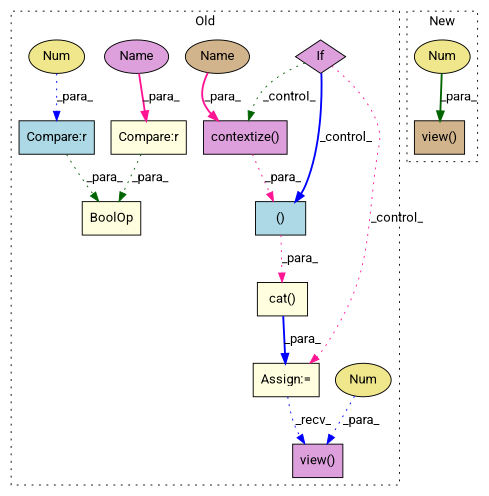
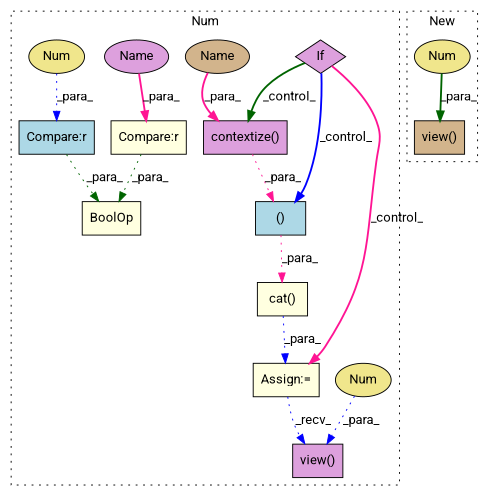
  digraph {
    fontname=Roboto
    node [a=75 fillcolor=plum fontname=Roboto l=3 s=13647 shape=box style=filled]
    edge [color=deeppink fontname=Roboto style=dotted]
    n1 [l="16,1" label="contextize()" s="13710,13747"]
    n2 [a=54 fillcolor=lightblue label="()" s=13803]
    n3 [fillcolor=lightyellow l="10,8" label="cat()" s="13786,13807"]
    n4 [a=68 fillcolor=lightyellow label="Assign:=" s=13783]
    n5 [a=96 l="3,14" label=If s="13644,13687" shape=diamond]
    n6 [a=40 fillcolor=lightblue l=17 label="Compare:r"]
    n7 [a=76 fillcolor=khaki l=1 label=Num s=13663 shape=ellipse]
    n8 [a=40 fillcolor=lightyellow l=18 label="Compare:r" s=13669]
    n9 [a=72 fillcolor=lightyellow l=40 label=BoolOp]
    n10 [l="23,1" label="view()" s="13929,13960"]
    n11 [a=76 fillcolor=khaki l=2 label=Num s=13958 shape=ellipse]
    n12 [a=87 fillcolor=tan l=6 label=Name s=13726 shape=ellipse]
    n13 [a=87 l=6 label=Name s=13669 shape=ellipse]
    n14 [fillcolor=tan l="24,1" label="view()" s="4851,4883"]
    n15 [a=76 fillcolor=khaki l=2 label=Num s=4881 shape=ellipse]
    subgraph cluster_1 {
-     label=Old
+     label=Num
      style=dotted
      n1
      n2
      n3
      n4
      n5
      n6
      n7
      n8
      n9
      n10
      n11
      n12
      n13
    }
    subgraph cluster_2 {
      label=New
      style=dotted
      n14
      n15
    }
    n1 -> n2 [label=_para_]
    n2 -> n3 [label=_para_]
-   n3 -> n4 [color=blue label=_para_ style=bold]
+   n3 -> n4 [color=blue label=_para_]
    n4 -> n10 [color=blue label=_recv_]
-   n5 -> n1 [color=darkgreen label=_control_]
+   n5 -> n1 [color=darkgreen label=_control_ style=bold]
    n5 -> n2 [color=blue label=_control_ style=bold]
-   n5 -> n4 [label=_control_]
+   n5 -> n4 [label=_control_ style=bold]
    n6 -> n9 [color=darkgreen label=_para_]
    n7 -> n6 [color=blue label=_para_]
    n8 -> n9 [color=darkgreen label=_para_]
    n11 -> n10 [color=blue label=_para_]
    n12 -> n1 [label=_para_ style=bold]
    n13 -> n8 [label=_para_ style=bold]
    n15 -> n14 [color=darkgreen label=_para_ style=bold]
  }
